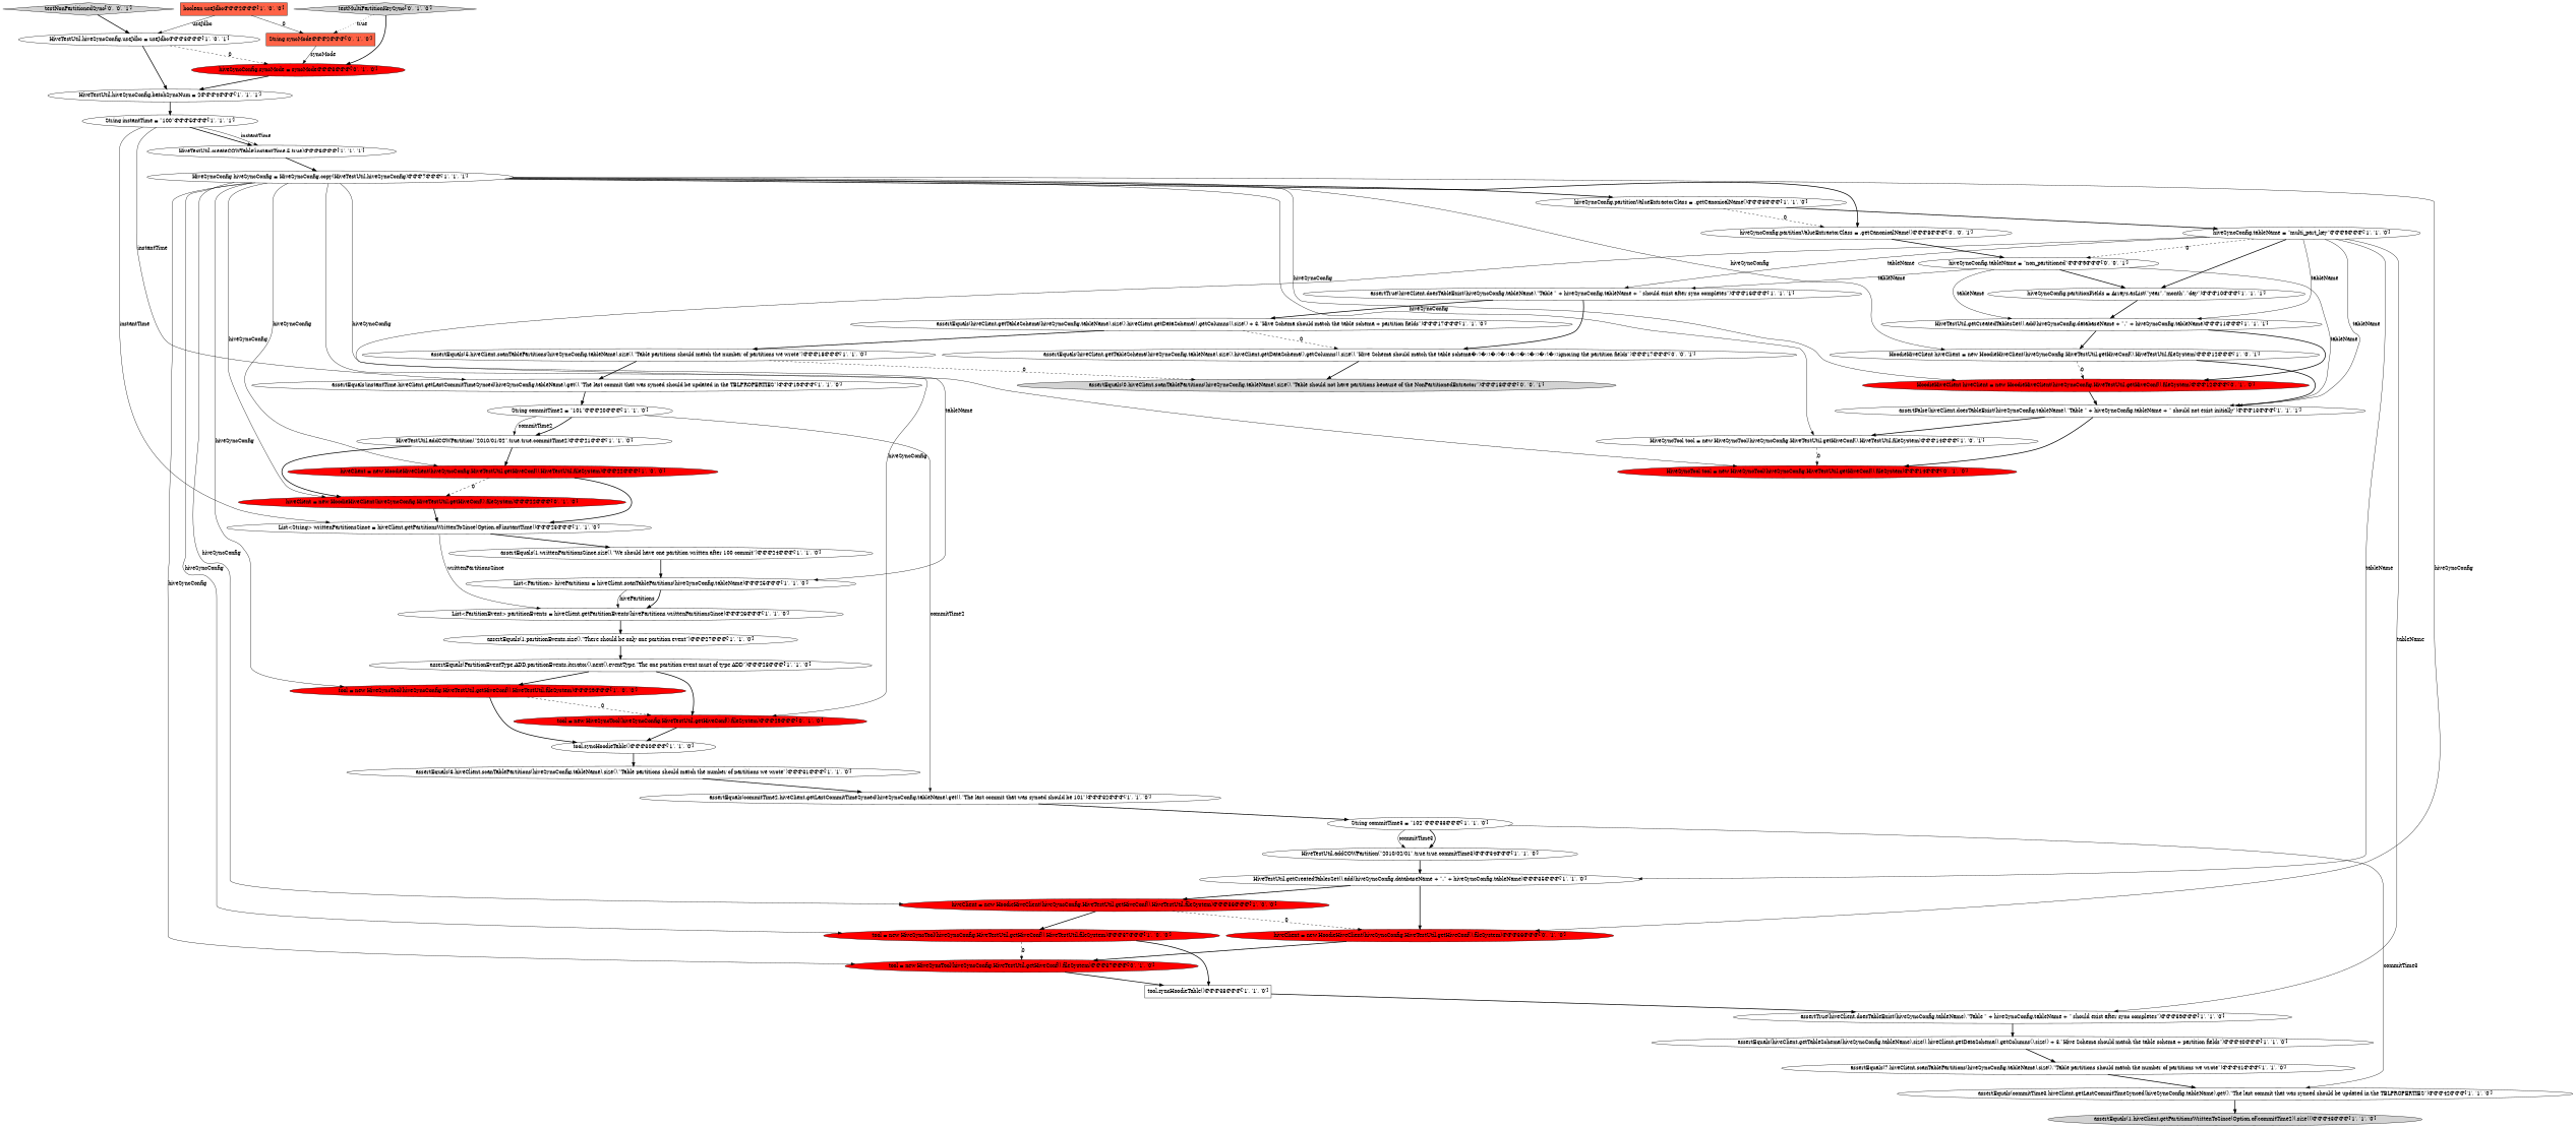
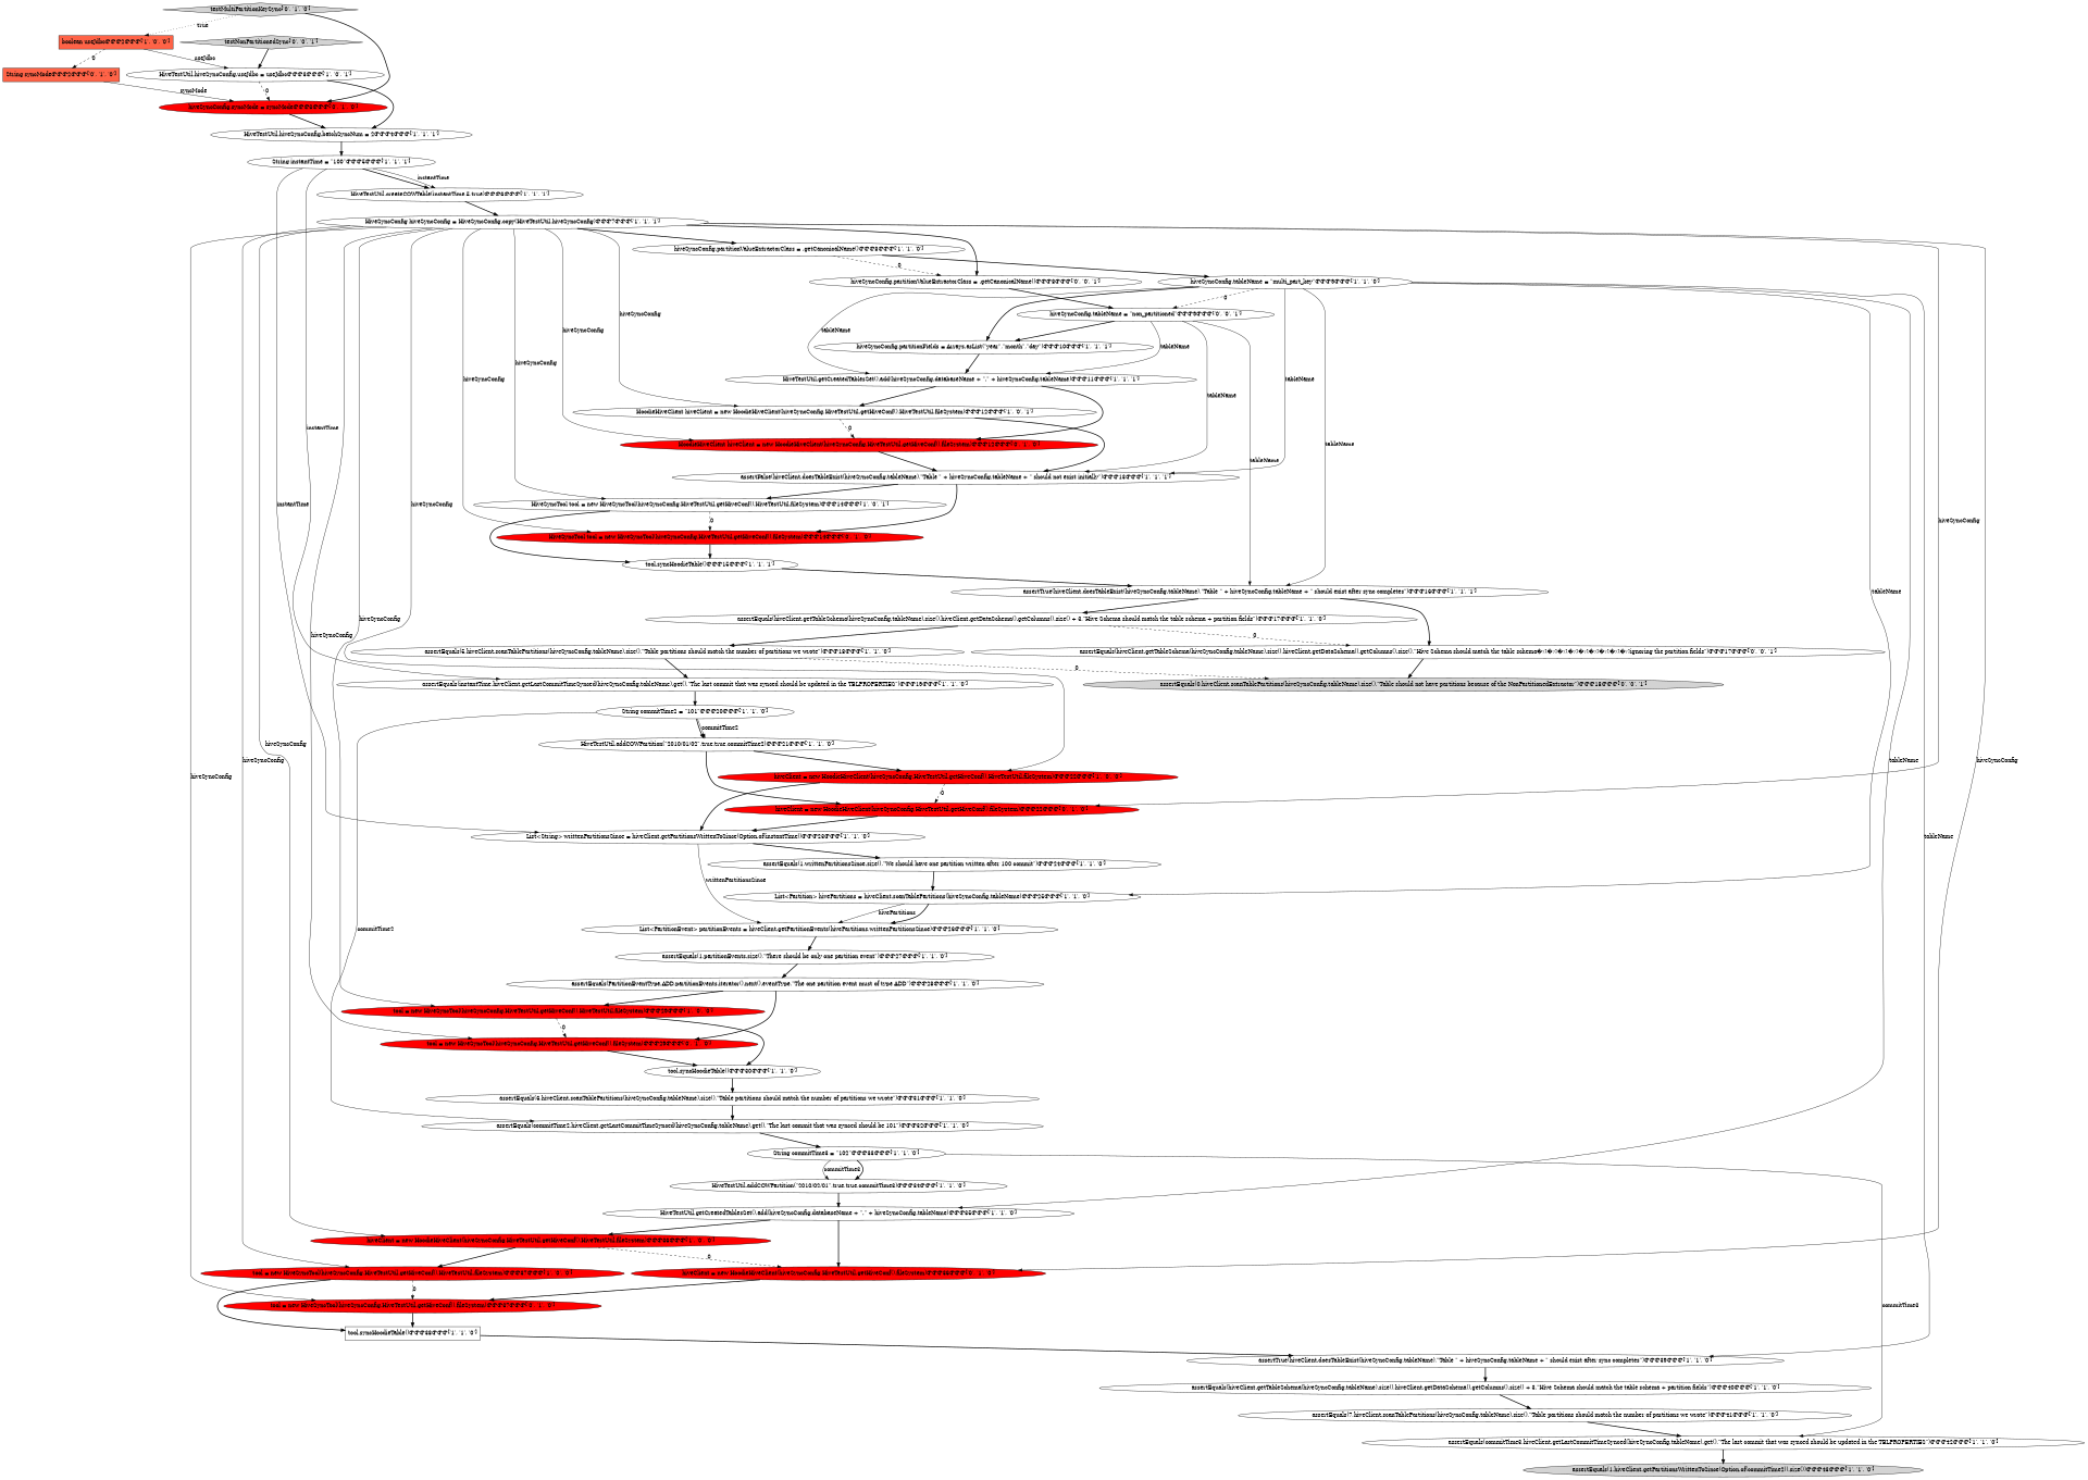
  digraph {
    node [fillcolor=white shape=ellipse style=filled]
    edge [style=bold]
    n1 [label="HiveSyncConfig hiveSyncConfig = HiveSyncConfig.copy(HiveTestUtil.hiveSyncConfig)@@@7@@@['1', '1', '1']"]
    n2 [fillcolor=red label="hiveClient = new HoodieHiveClient(hiveSyncConfig,HiveTestUtil.getHiveConf(),fileSystem)@@@22@@@['0', '1', '0']"]
    n3 [fillcolor=red label="hiveClient = new HoodieHiveClient(hiveSyncConfig,HiveTestUtil.getHiveConf(),HiveTestUtil.fileSystem)@@@22@@@['1', '0', '0']"]
    n4 [label="hiveSyncConfig.partitionValueExtractorClass = .getCanonicalName()@@@8@@@['0', '0', '1']"]
    n5 [fillcolor=red label="tool = new HiveSyncTool(hiveSyncConfig,HiveTestUtil.getHiveConf(),fileSystem)@@@37@@@['0', '1', '0']"]
    n6 [fillcolor=red label="HiveSyncTool tool = new HiveSyncTool(hiveSyncConfig,HiveTestUtil.getHiveConf(),fileSystem)@@@14@@@['0', '1', '0']"]
    n7 [fillcolor=red label="tool = new HiveSyncTool(hiveSyncConfig,HiveTestUtil.getHiveConf(),HiveTestUtil.fileSystem)@@@29@@@['1', '0', '0']"]
    n8 [fillcolor=red label="tool = new HiveSyncTool(hiveSyncConfig,HiveTestUtil.getHiveConf(),HiveTestUtil.fileSystem)@@@37@@@['1', '0', '0']"]
    n9 [fillcolor=red label="hiveClient = new HoodieHiveClient(hiveSyncConfig,HiveTestUtil.getHiveConf(),HiveTestUtil.fileSystem)@@@36@@@['1', '0', '0']"]
    n10 [fillcolor=red label="tool = new HiveSyncTool(hiveSyncConfig,HiveTestUtil.getHiveConf(),fileSystem)@@@29@@@['0', '1', '0']"]
    n11 [fillcolor=red label="hiveClient = new HoodieHiveClient(hiveSyncConfig,HiveTestUtil.getHiveConf(),fileSystem)@@@36@@@['0', '1', '0']"]
    n12 [label="HiveSyncTool tool = new HiveSyncTool(hiveSyncConfig,HiveTestUtil.getHiveConf(),HiveTestUtil.fileSystem)@@@14@@@['1', '0', '1']"]
    n13 [label="hiveSyncConfig.partitionValueExtractorClass = .getCanonicalName()@@@8@@@['1', '1', '0']"]
    n14 [fillcolor=red label="HoodieHiveClient hiveClient = new HoodieHiveClient(hiveSyncConfig,HiveTestUtil.getHiveConf(),fileSystem)@@@12@@@['0', '1', '0']"]
    n15 [label="HoodieHiveClient hiveClient = new HoodieHiveClient(hiveSyncConfig,HiveTestUtil.getHiveConf(),HiveTestUtil.fileSystem)@@@12@@@['1', '0', '1']"]
    n16 [label="List<String> writtenPartitionsSince = hiveClient.getPartitionsWrittenToSince(Option.of(instantTime))@@@23@@@['1', '1', '0']"]
    n17 [label="hiveSyncConfig.tableName = \"non_partitioned\"@@@9@@@['0', '0', '1']"]
    n18 [label="tool.syncHoodieTable()@@@38@@@['1', '1', '0']" shape=box]
+   n19 [label="tool.syncHoodieTable()@@@15@@@['1', '1', '1']"]
    n20 [label="tool.syncHoodieTable()@@@30@@@['1', '1', '0']"]
    n21 [label="hiveSyncConfig.tableName = \"multi_part_key\"@@@9@@@['1', '1', '0']"]
    n22 [label="assertFalse(hiveClient.doesTableExist(hiveSyncConfig.tableName),\"Table \" + hiveSyncConfig.tableName + \" should not exist initially\")@@@13@@@['1', '1', '1']"]
    n23 [label="List<PartitionEvent> partitionEvents = hiveClient.getPartitionEvents(hivePartitions,writtenPartitionsSince)@@@26@@@['1', '1', '0']"]
    n24 [label="assertEquals(1,writtenPartitionsSince.size(),\"We should have one partition written after 100 commit\")@@@24@@@['1', '1', '0']"]
    n25 [label="String instantTime = \"100\"@@@5@@@['1', '1', '1']"]
    n26 [label="assertEquals(instantTime,hiveClient.getLastCommitTimeSynced(hiveSyncConfig.tableName).get(),\"The last commit that was synced should be updated in the TBLPROPERTIES\")@@@19@@@['1', '1', '0']"]
    n27 [label="HiveTestUtil.createCOWTable(instantTime,5,true)@@@6@@@['1', '1', '1']"]
    n28 [label="String commitTime2 = \"101\"@@@20@@@['1', '1', '0']"]
    n29 [label="assertEquals(7,hiveClient.scanTablePartitions(hiveSyncConfig.tableName).size(),\"Table partitions should match the number of partitions we wrote\")@@@41@@@['1', '1', '0']"]
    n30 [label="assertEquals(commitTime3,hiveClient.getLastCommitTimeSynced(hiveSyncConfig.tableName).get(),\"The last commit that was synced should be updated in the TBLPROPERTIES\")@@@42@@@['1', '1', '0']"]
    n31 [fillcolor=lightgray label="assertEquals(1,hiveClient.getPartitionsWrittenToSince(Option.of(commitTime2)).size())@@@43@@@['1', '1', '0']"]
    n32 [label="hiveSyncConfig.partitionFields = Arrays.asList(\"year\",\"month\",\"day\")@@@10@@@['1', '1', '1']"]
    n33 [label="HiveTestUtil.getCreatedTablesSet().add(hiveSyncConfig.databaseName + \".\" + hiveSyncConfig.tableName)@@@11@@@['1', '1', '1']"]
    n34 [label="assertTrue(hiveClient.doesTableExist(hiveSyncConfig.tableName),\"Table \" + hiveSyncConfig.tableName + \" should exist after sync completes\")@@@16@@@['1', '1', '1']"]
    n35 [label="assertTrue(hiveClient.doesTableExist(hiveSyncConfig.tableName),\"Table \" + hiveSyncConfig.tableName + \" should exist after sync completes\")@@@39@@@['1', '1', '0']"]
    n36 [label="assertEquals(6,hiveClient.scanTablePartitions(hiveSyncConfig.tableName).size(),\"Table partitions should match the number of partitions we wrote\")@@@31@@@['1', '1', '0']"]
    n37 [label="assertEquals(commitTime2,hiveClient.getLastCommitTimeSynced(hiveSyncConfig.tableName).get(),\"The last commit that was synced should be 101\")@@@32@@@['1', '1', '0']"]
    n38 [label="String commitTime3 = \"102\"@@@33@@@['1', '1', '0']"]
    n39 [label="HiveTestUtil.addCOWPartition(\"2010/01/02\",true,true,commitTime2)@@@21@@@['1', '1', '0']"]
    n40 [label="assertEquals(hiveClient.getTableSchema(hiveSyncConfig.tableName).size(),hiveClient.getDataSchema().getColumns().size() + 3,\"Hive Schema should match the table schema + partition fields\")@@@17@@@['1', '1', '0']"]
    n41 [label="assertEquals(5,hiveClient.scanTablePartitions(hiveSyncConfig.tableName).size(),\"Table partitions should match the number of partitions we wrote\")@@@18@@@['1', '1', '0']"]
    n42 [label="assertEquals(hiveClient.getTableSchema(hiveSyncConfig.tableName).size(),hiveClient.getDataSchema().getColumns().size(),\"Hive Schema should match the table schema�ｿｽ�ｿｽ�ｿｽ�ｿｽ�ｿｽ�ｿｽ�ｿｽ�ｿｽ�ｿｽignoring the partition fields\")@@@17@@@['0', '0', '1']"]
    n43 [fillcolor=lightgray label="assertEquals(0,hiveClient.scanTablePartitions(hiveSyncConfig.tableName).size(),\"Table should not have partitions because of the NonPartitionedExtractor\")@@@18@@@['0', '0', '1']"]
    n44 [label="assertEquals(hiveClient.getTableSchema(hiveSyncConfig.tableName).size(),hiveClient.getDataSchema().getColumns().size() + 3,\"Hive Schema should match the table schema + partition fields\")@@@40@@@['1', '1', '0']"]
    n45 [label="HiveTestUtil.hiveSyncConfig.useJdbc = useJdbc@@@3@@@['1', '0', '1']"]
    n46 [label="HiveTestUtil.hiveSyncConfig.batchSyncNum = 2@@@4@@@['1', '1', '1']"]
    n47 [fillcolor=red label="hiveSyncConfig.syncMode = syncMode@@@3@@@['0', '1', '0']"]
    n48 [label="HiveTestUtil.addCOWPartition(\"2010/02/01\",true,true,commitTime3)@@@34@@@['1', '1', '0']"]
    n49 [label="HiveTestUtil.getCreatedTablesSet().add(hiveSyncConfig.databaseName + \".\" + hiveSyncConfig.tableName)@@@35@@@['1', '1', '0']"]
    n50 [label="assertEquals(1,partitionEvents.size(),\"There should be only one partition event\")@@@27@@@['1', '1', '0']"]
    n51 [label="assertEquals(PartitionEventType.ADD,partitionEvents.iterator().next().eventType,\"The one partition event must of type ADD\")@@@28@@@['1', '1', '0']"]
    n52 [label="List<Partition> hivePartitions = hiveClient.scanTablePartitions(hiveSyncConfig.tableName)@@@25@@@['1', '1', '0']"]
    n53 [fillcolor=tomato label="boolean useJdbc@@@2@@@['1', '0', '0']" shape=box]
    n54 [fillcolor=tomato label="String syncMode@@@2@@@['0', '1', '0']" shape=box]
    n55 [fillcolor=lightgray label="testMultiPartitionKeySync['0', '1', '0']" shape=diamond]
    n56 [fillcolor=lightgray label="testNonPartitionedSync['0', '0', '1']" shape=diamond]
    n1 -> n2 [label=hiveSyncConfig style=solid]
    n1 -> n3 [label=hiveSyncConfig style=solid]
    n1 -> n4
    n1 -> n5 [label=hiveSyncConfig style=solid]
    n1 -> n6 [label=hiveSyncConfig style=solid]
    n1 -> n7 [label=hiveSyncConfig style=solid]
    n1 -> n8 [label=hiveSyncConfig style=solid]
    n1 -> n9 [label=hiveSyncConfig style=solid]
    n1 -> n10 [label=hiveSyncConfig style=solid]
    n1 -> n11 [label=hiveSyncConfig style=solid]
    n1 -> n12 [label=hiveSyncConfig style=solid]
    n1 -> n13
    n1 -> n14 [label=hiveSyncConfig style=solid]
    n1 -> n15 [label=hiveSyncConfig style=solid]
    n2 -> n16
    n3 -> n2 [label=0 style=dashed]
    n3 -> n16
    n4 -> n17
    n5 -> n18
+   n6 -> n19
    n7 -> n10 [label=0 style=dashed]
    n7 -> n20
    n8 -> n5 [label=0 style=dashed]
    n8 -> n18
    n9 -> n8
    n9 -> n11 [label=0 style=dashed]
    n10 -> n20
    n11 -> n5
    n12 -> n6 [label=0 style=dashed]
+   n12 -> n19
    n13 -> n4 [label=0 style=dashed]
    n13 -> n21
    n14 -> n22
    n15 -> n14 [label=0 style=dashed]
    n15 -> n22
    n16 -> n23 [label=writtenPartitionsSince style=solid]
    n16 -> n24
    n17 -> n22 [label=tableName style=solid]
    n17 -> n32
    n17 -> n33 [label=tableName style=solid]
    n17 -> n34 [label=tableName style=solid]
    n18 -> n35
+   n19 -> n34
    n20 -> n36
    n21 -> n17 [label=0 style=dashed]
    n21 -> n22 [label=tableName style=solid]
    n21 -> n32
    n21 -> n33 [label=tableName style=solid]
    n21 -> n34 [label=tableName style=solid]
    n21 -> n35 [label=tableName style=solid]
    n21 -> n49 [label=tableName style=solid]
    n21 -> n52 [label=tableName style=solid]
    n22 -> n6
    n22 -> n12
    n23 -> n50
    n24 -> n52
    n25 -> n16 [label=instantTime style=solid]
    n25 -> n26 [label=instantTime style=solid]
    n25 -> n27
    n25 -> n27 [label=instantTime style=solid]
    n26 -> n28
    n27 -> n1
    n28 -> n37 [label=commitTime2 style=solid]
    n28 -> n39 [label=commitTime2 style=solid]
    n28 -> n39
    n29 -> n30
    n30 -> n31
    n32 -> n33
    n33 -> n14
    n33 -> n15
    n34 -> n40
    n34 -> n42
    n35 -> n44
    n36 -> n37
    n37 -> n38
    n38 -> n30 [label=commitTime3 style=solid]
    n38 -> n48
    n38 -> n48 [label=commitTime3 style=solid]
    n39 -> n2
    n39 -> n3
    n40 -> n41
    n40 -> n42 [label=0 style=dashed]
    n41 -> n26
    n41 -> n43 [label=0 style=dashed]
    n42 -> n43
    n44 -> n29
    n45 -> n46
    n45 -> n47 [label=0 style=dashed]
    n46 -> n25
    n47 -> n46
    n48 -> n49
    n49 -> n9
    n49 -> n11
    n50 -> n51
    n51 -> n7
    n51 -> n10
    n52 -> n23
    n52 -> n23 [label=hivePartitions style=solid]
    n53 -> n45 [label=useJdbc style=solid]
-   n53 -> n54 [label=0 style=solid]
+   n53 -> n54 [label=0 style=dashed]
    n54 -> n47 [label=syncMode style=solid]
    n55 -> n47
-   n55 -> n54 [label=true style=dotted]
+   n55 -> n53 [label=true style=dotted]
    n56 -> n45
  }
